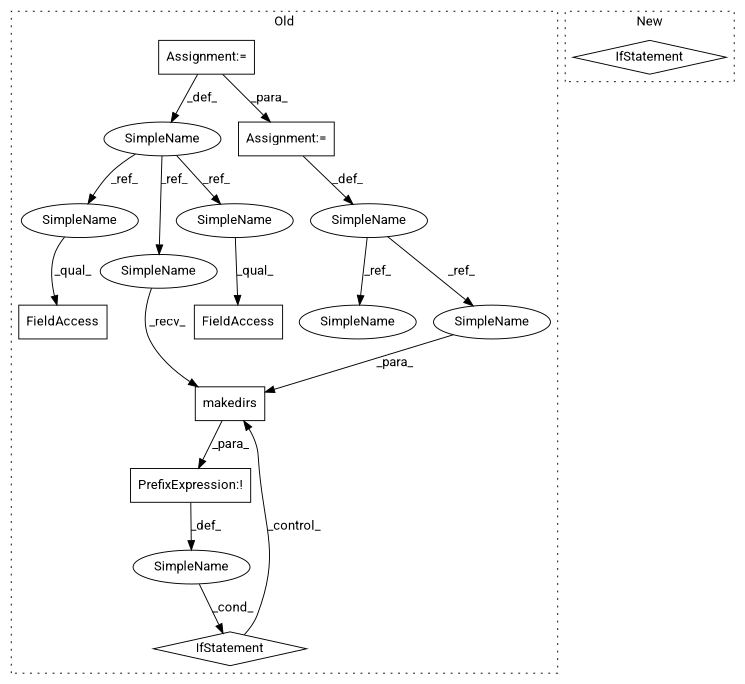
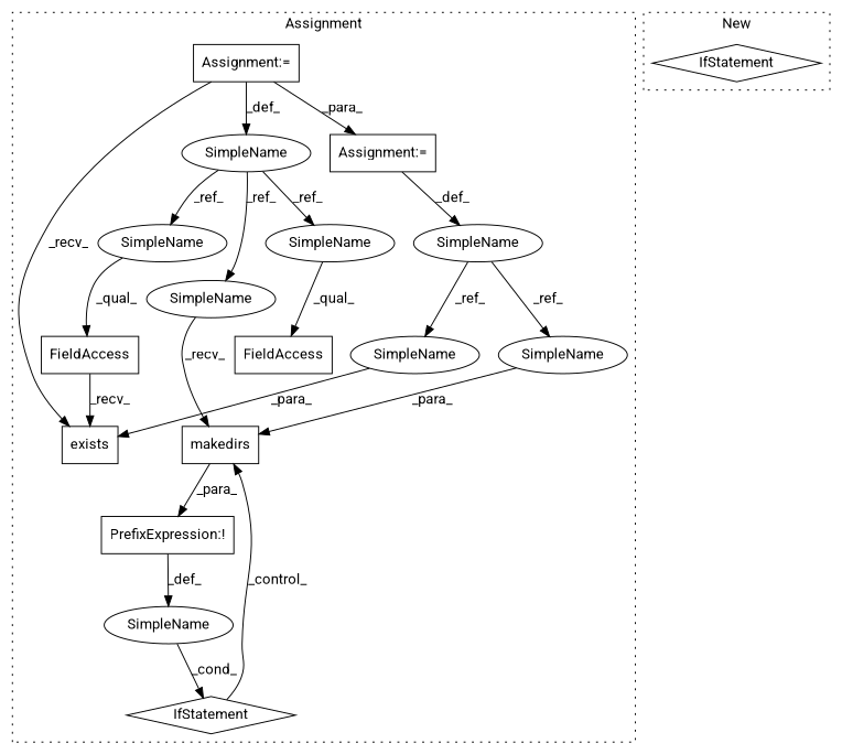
  digraph {
    fontname=Roboto
    node [a=42 fontname=Roboto l=2 s=804 shape=ellipse]
    edge [fontname=Roboto]
    n1 [a=32 l="9,1" label=makedirs s="915,928" shape=box]
    n2 [a=25 l="4,2" label=IfStatement s="877,902" shape=diamond]
    n3 [label=SimpleName l="" s=""]
    n4 [a=38 l=1 label="PrefixExpression:!" s=881 shape=box]
    n5 [label=SimpleName]
    n6 [a=22 l=7 label=FieldAccess s=990 shape=box]
    n7 [a=22 l=7 label=FieldAccess s=882 shape=box]
+   n8 [a=32 l="7,1" label=exists s="890,901" shape=box]
    n9 [a=7 label="Assignment:=" shape=box]
    n10 [l=4 label=SimpleName s=812]
    n11 [a=7 l=1 label="Assignment:=" s=816 shape=box]
    n12 [label=SimpleName s=990]
    n13 [label=SimpleName s=912]
    n14 [label=SimpleName s=882]
    n15 [l=4 label=SimpleName s=897]
    n16 [l=4 label=SimpleName s=924]
    n17 [a=25 l="4,2" label=IfStatement s="850,866" shape=diamond]
    subgraph cluster_1 {
-     label=Old
+     label=Assignment
      style=dotted
      n1
      n2
      n3
      n4
      n5
      n6
      n7
+     n8
      n9
      n10
      n11
      n12
      n13
      n14
      n15
      n16
    }
    subgraph cluster_2 {
      label=New
      style=dotted
      n17
    }
    n1 -> n4 [label=_para_]
    n2 -> n1 [label=_control_]
    n3 -> n2 [label=_cond_]
    n4 -> n3 [label=_def_]
    n5 -> n12 [label=_ref_]
    n5 -> n13 [label=_ref_]
    n5 -> n14 [label=_ref_]
+   n7 -> n8 [label=_recv_]
    n9 -> n5 [label=_def_]
+   n9 -> n8 [label=_recv_]
    n9 -> n11 [label=_para_]
    n10 -> n15 [label=_ref_]
    n10 -> n16 [label=_ref_]
    n11 -> n10 [label=_def_]
    n12 -> n6 [label=_qual_]
    n13 -> n1 [label=_recv_]
    n14 -> n7 [label=_qual_]
+   n15 -> n8 [label=_para_]
    n16 -> n1 [label=_para_]
  }
